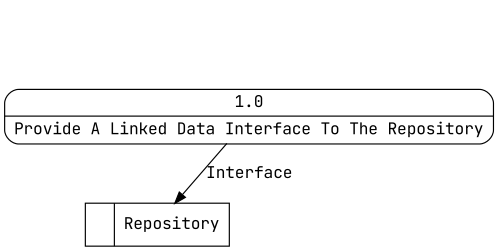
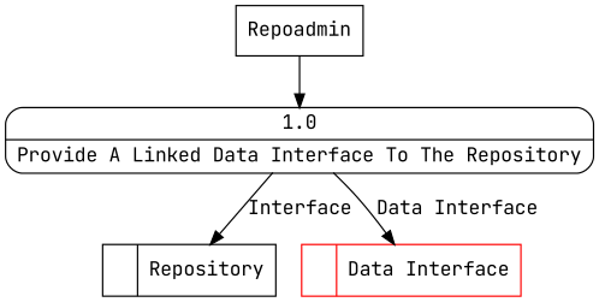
  digraph {
    fontname="JetBrains Mono"
    node [fontname="JetBrains Mono" shape=record]
    edge [fontname="JetBrains Mono"]
    n1 [label="<f0>  |<f1> Repository "]
+   n2 [color=red label="<f0>  |<f1> Data Interface "]
+   n3 [label=Repoadmin shape=box]
    n4 [label="{<f0> 1.0|<f1> Provide A Linked Data Interface To The Repository }" shape=Mrecord]
+   n3 -> n4
    n4 -> n1 [label=Interface]
+   n4 -> n2 [label="Data Interface"]
  }
